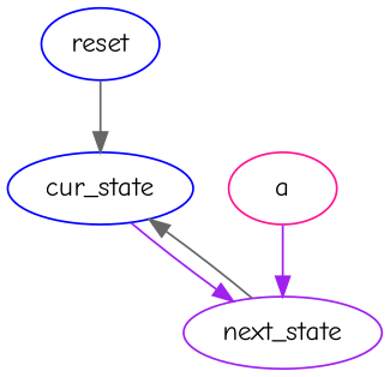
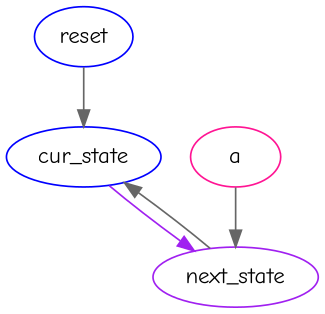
  strict digraph {
    fontname="Comic Neue"
    node [color=blue fontname="Comic Neue"]
    edge [color=gray40 fontname="Comic Neue"]
    reset
    cur_state
    next_state [color=purple]
    a [color=deeppink]
    reset -> cur_state [weight=2.0]
    cur_state -> next_state [color=purple weight=7.0]
    next_state -> cur_state [weight=1.0]
-   a -> next_state [color=purple weight=9.0]
+   a -> next_state [weight=9.0]
  }
